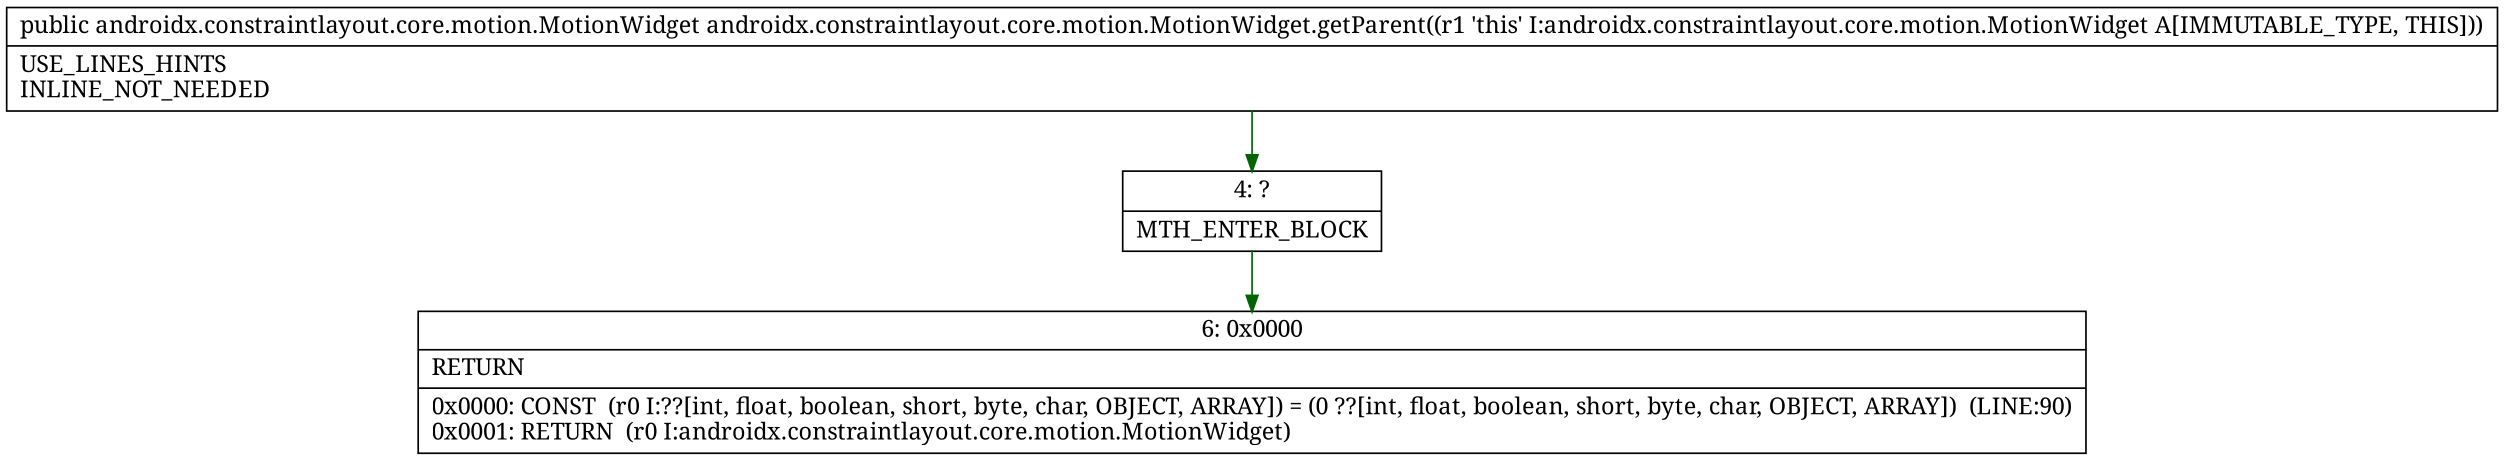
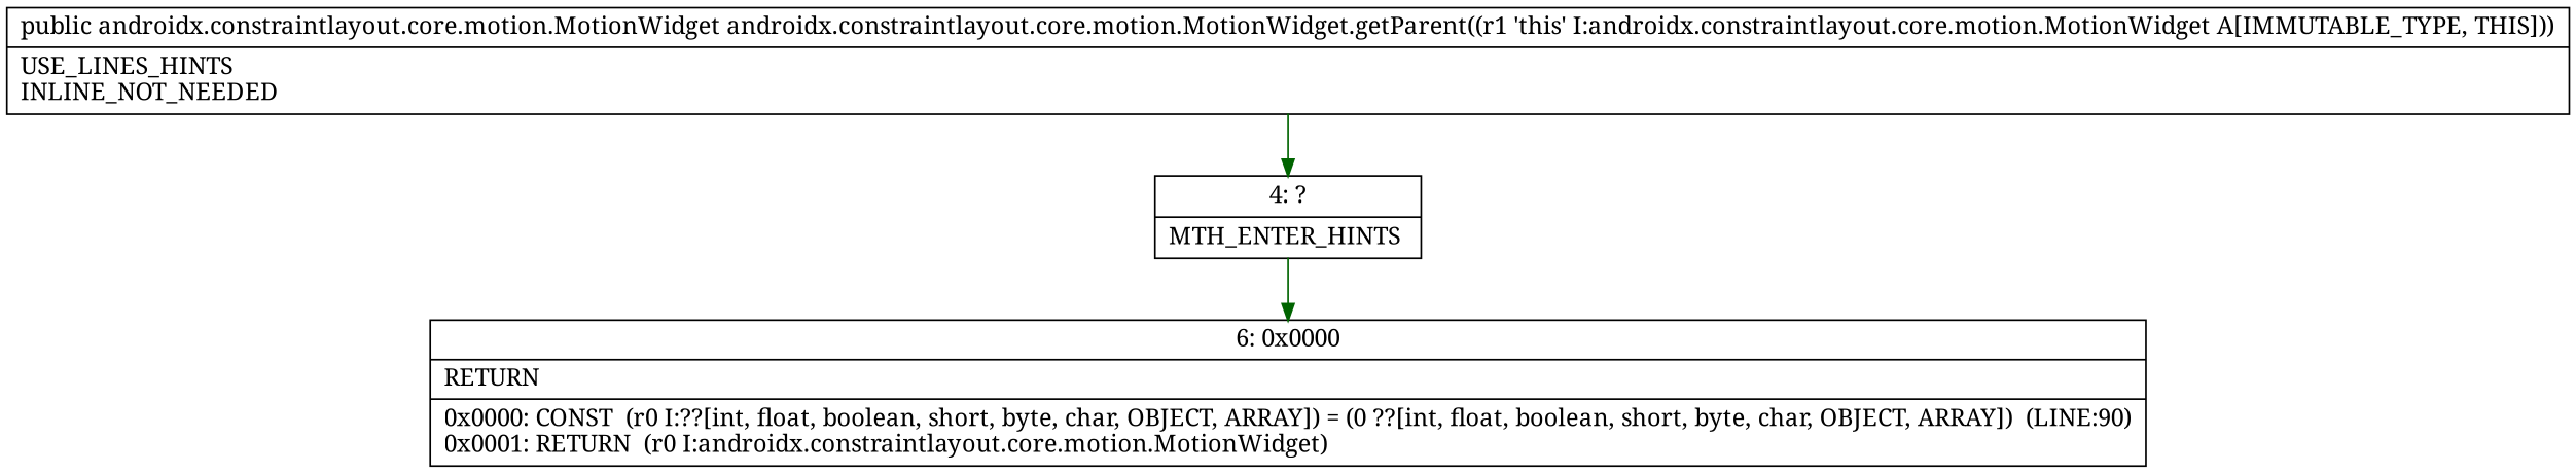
  digraph {
    fontname="Noto Serif"
    node [fontname="Noto Serif" shape=record]
    edge [color=darkgreen fontname="Noto Serif"]
-   n1 [label="{4\:\ ?|MTH_ENTER_BLOCK\l}"]
+   n1 [label="{4\:\ ?|MTH_ENTER_HINTS\l}"]
    n2 [label="{6\:\ 0x0000|RETURN\l|0x0000: CONST  (r0 I:??[int, float, boolean, short, byte, char, OBJECT, ARRAY]) = (0 ??[int, float, boolean, short, byte, char, OBJECT, ARRAY])  (LINE:90)\l0x0001: RETURN  (r0 I:androidx.constraintlayout.core.motion.MotionWidget) \l}"]
    n3 [label="{public androidx.constraintlayout.core.motion.MotionWidget androidx.constraintlayout.core.motion.MotionWidget.getParent((r1 'this' I:androidx.constraintlayout.core.motion.MotionWidget A[IMMUTABLE_TYPE, THIS]))  | USE_LINES_HINTS\lINLINE_NOT_NEEDED\l}"]
    n1 -> n2
    n3 -> n1
  }
